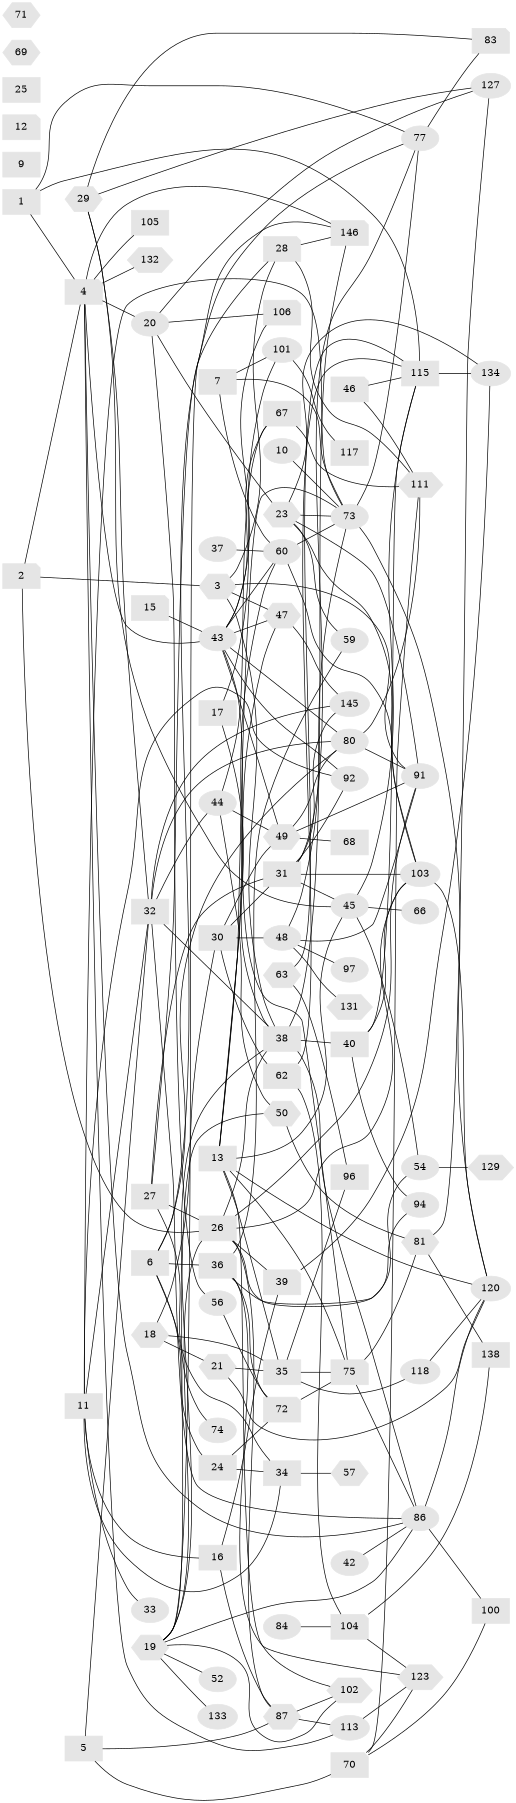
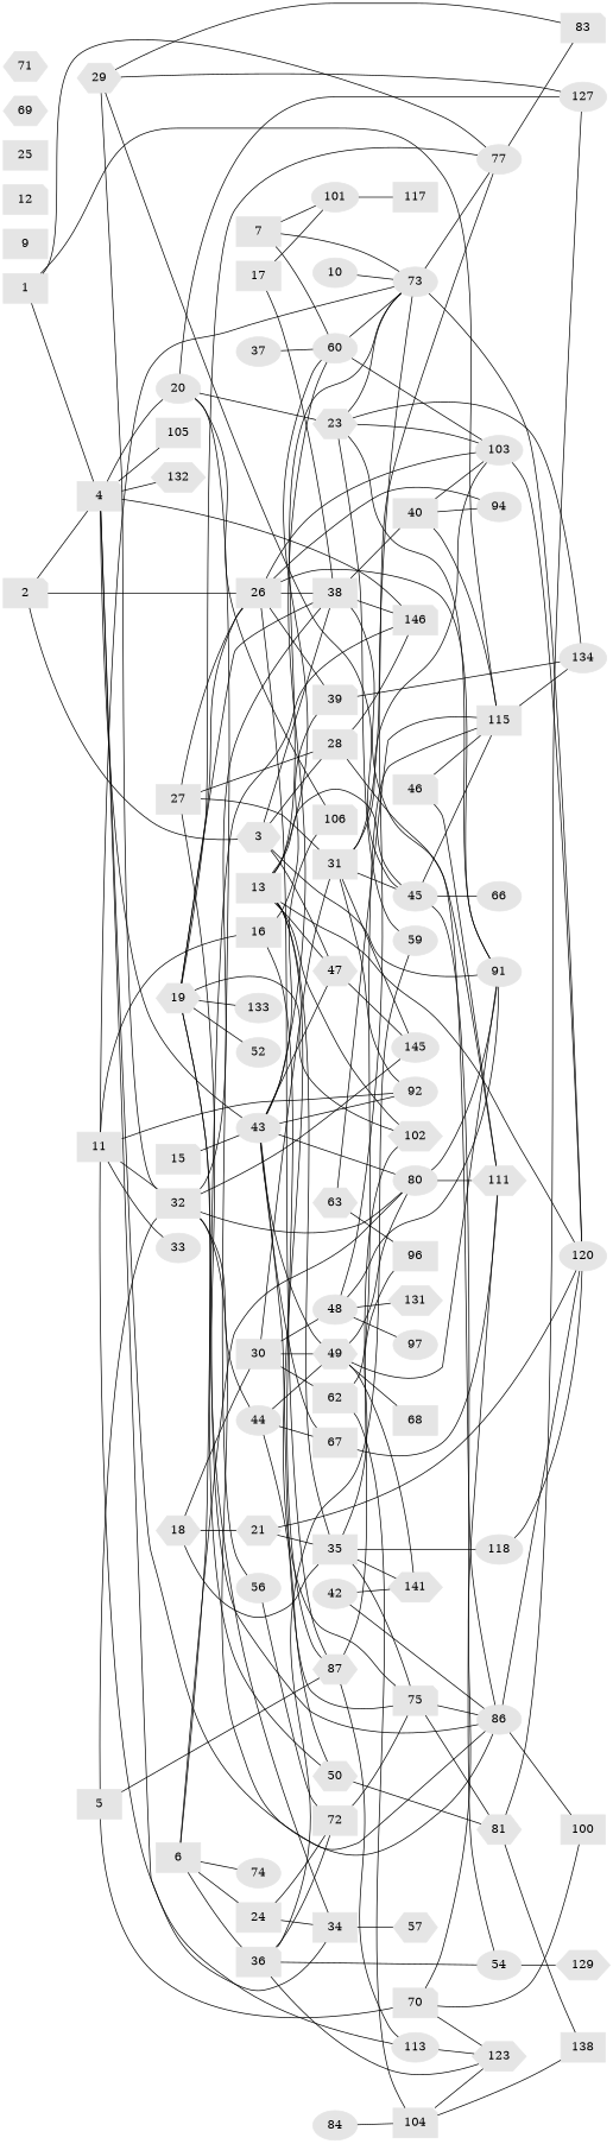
  graph {
    rankdir=LR
    node [color=gray90 shape=ellipse style=filled]
    4 [shape=note super="+8"]
    20 [super="+61"]
    43 [super="+95"]
    86 [super="+137"]
    105 [shape=box]
    113
    132 [shape=hexagon]
    146 [shape=note]
    1 [shape=box]
    77 [super="+124"]
    115 [shape=box super="+130"]
    83 [shape=note]
    134
    2 [shape=note super="+135"]
    3 [shape=hexagon super="+53"]
    26 [shape=box super="+27"]
    28 [shape=note]
    38 [shape=box super="+147"]
    47 [shape=hexagon]
    n20 [label=91 super="+110"]
    87 [shape=hexagon super="+143"]
    39 [shape=note]
    103 [super="+114"]
    94
    111 [shape=hexagon]
    40 [shape=box super="+78"]
    145
    23 [shape=hexagon super="+136"]
    56
    106 [shape=note]
    127
    80 [super="+98"]
    60 [super="+64"]
    92
    75 [shape=note super="+88"]
    49 [shape=hexagon super="+82"]
    67 [shape=box super="+116"]
    120 [super="+139"]
    100 [shape=box]
    123 [shape=hexagon super="+125"]
    32 [shape=box super="+90"]
    44 [super="+122"]
    5 [shape=box]
    70 [shape=note]
    102 [shape=hexagon]
    6 [shape=box super="+41"]
    24 [shape=box]
    36 [shape=note super="+112"]
    74
    34 [shape=box super="+128"]
    72 [shape=note]
    59
    54 [super="+65"]
    73 [super="+85"]
    7 [shape=box]
    101
    117 [shape=box]
    9 [shape=box]
    10
    11 [shape=box super="+119"]
    16 [shape=box super="+55"]
    33
    57 [shape=hexagon]
    12 [shape=note]
    13 [shape=box super="+109"]
    35 [shape=box super="+121"]
    45 [super="+107"]
    96 [shape=box]
    118
+   141 [shape=hexagon]
    66
    81 [shape=hexagon]
    42 [super="+91"]
    15 [shape=note]
    17 [shape=box]
    21 [shape=hexagon super="+108"]
    18 [shape=hexagon]
    30 [shape=box super="+58"]
    31 [shape=box super="+93"]
    48 [super="+51"]
    62 [shape=note]
    19 [shape=hexagon super="+79"]
    50 [shape=hexagon super="+144"]
    52
    133
    n86 [label=27 shape=box super="+140"]
    25 [shape=box]
    29 [shape=hexagon super="+76"]
    97
    131 [shape=hexagon]
    68 [shape=box]
    104 [shape=note super="+126"]
    129 [shape=hexagon]
    37
    46 [shape=note]
    138 [shape=box]
    63 [shape=hexagon super="+142"]
    69 [shape=hexagon]
    71 [shape=hexagon super="+89"]
    84
    4 -- 20
    4 -- 43
    4 -- 86
    4 -- 105
    4 -- 113
    4 -- 132
    4 -- 146
    20 -- 23
    20 -- 56
    20 -- 106
    20 -- 127
    43 -- 47
    43 -- 106
    43 -- 80
    43 -- 60
    43 -- 92
    43 -- 75
    43 -- 49
    43 -- 67
    86 -- 120
    86 -- 100
    113 -- 123
    1 -- 4 [weight=2]
    1 -- 77
    1 -- 115
    77 -- 83
    115 -- 134
    2 -- 4
    2 -- 3
    2 -- 26
    3 -- 28
    3 -- 38
    3 -- 47
    3 -- n20
    26 -- 38
    26 -- n20
    26 -- 87
    26 -- 39
    26 -- 103
    26 -- 94
    28 -- 146
    28 -- 111
    38 -- 86
    38 -- 146
    38 -- 40
    47 -- 145
    87 -- 113
    87 -- 102
    39 -- 134
    103 -- 120
    40 -- 115
    40 -- 103
    40 -- 94
    23 -- 134
    23 -- n20
    23 -- 103
    23 -- 59
    23 -- 73
    56 -- 72
    80 -- n20
    80 -- 111
    60 -- 103
    60 -- 73
    75 -- 86
    75 -- 81
    49 -- n20
    49 -- 80
+   49 -- 141
    49 -- 68
    67 -- 111
    32 -- 86
    32 -- 38
    32 -- 145
    32 -- 80
    32 -- 44
    44 -- 49
    44 -- 67
    44 -- 50
    5 -- 87
    5 -- 32
    5 -- 70
    70 -- 111
    70 -- 100
    70 -- 123
    6 -- 146
    6 -- 80 [weight=2]
    6 -- 24
    6 -- 36
    6 -- 74
    24 -- 34
    24 -- 72
    36 -- 123
    36 -- 72
    36 -- 59
    36 -- 54 [weight=2]
    34 -- 57
    72 -- 75
    54 -- 129
    73 -- 77
    73 -- 120
    7 -- 60
    7 -- 73
    7 -- 101
    101 -- 117
    10 -- 73 [weight=2]
    11 -- 92
    11 -- 32
    11 -- 34
    11 -- 73
    11 -- 16
    11 -- 33
    16 -- 87
    16 -- 39
    13 -- 47
    13 -- 60
    13 -- 75
    13 -- 120
    13 -- 102
    13 -- 73
    13 -- 35
    13 -- 45
    35 -- 75 [weight=2]
    35 -- 96
    35 -- 118
+   35 -- 141
    45 -- 115
    45 -- 54
    45 -- 66
    118 -- 120
    81 -- 127
    81 -- 138
    42 -- 86
+   42 -- 141
    15 -- 43
    17 -- 38
    17 -- 101
    21 -- 120
    21 -- 35
    18 -- 35
    18 -- 21
    18 -- 30
    30 -- 49
    30 -- 31
    30 -- 48
    30 -- 62
    31 -- 77
    31 -- 103
    31 -- 145
    31 -- 92
    31 -- 45
    48 -- n20
    48 -- 73
    48 -- 97
    48 -- 131
    62 -- 115
    62 -- 104
    19 -- 86
    19 -- 77
    19 -- 26
    19 -- 38
    19 -- 102
    19 -- 50
    19 -- 52
    19 -- 133
    50 -- 81 [weight=2]
    n86 -- 26
    n86 -- 28
    n86 -- 34 [weight=2]
    n86 -- 31
    29 -- 83
    29 -- 127
    29 -- 32
    29 -- 45
    104 -- 123
    104 -- 138
    37 -- 60
    46 -- 115
    46 -- 111
    63 -- 115
    63 -- 96
    84 -- 104
  }
